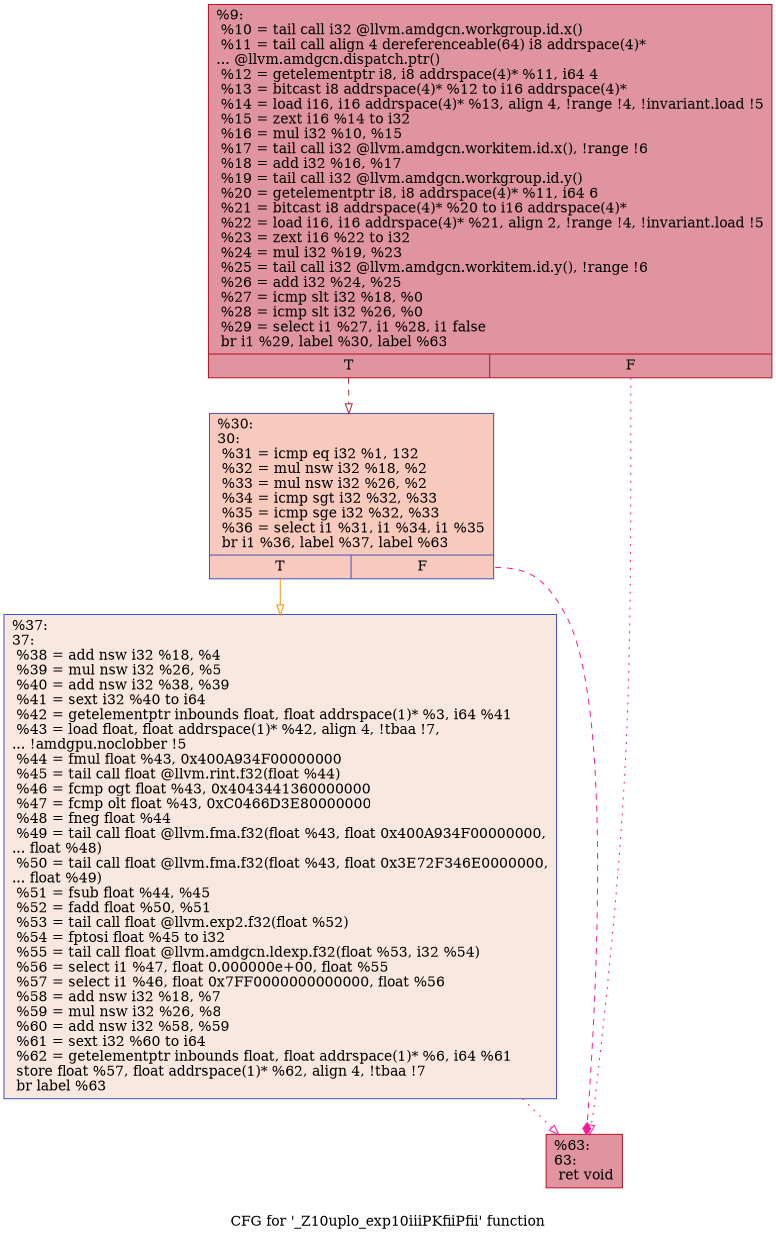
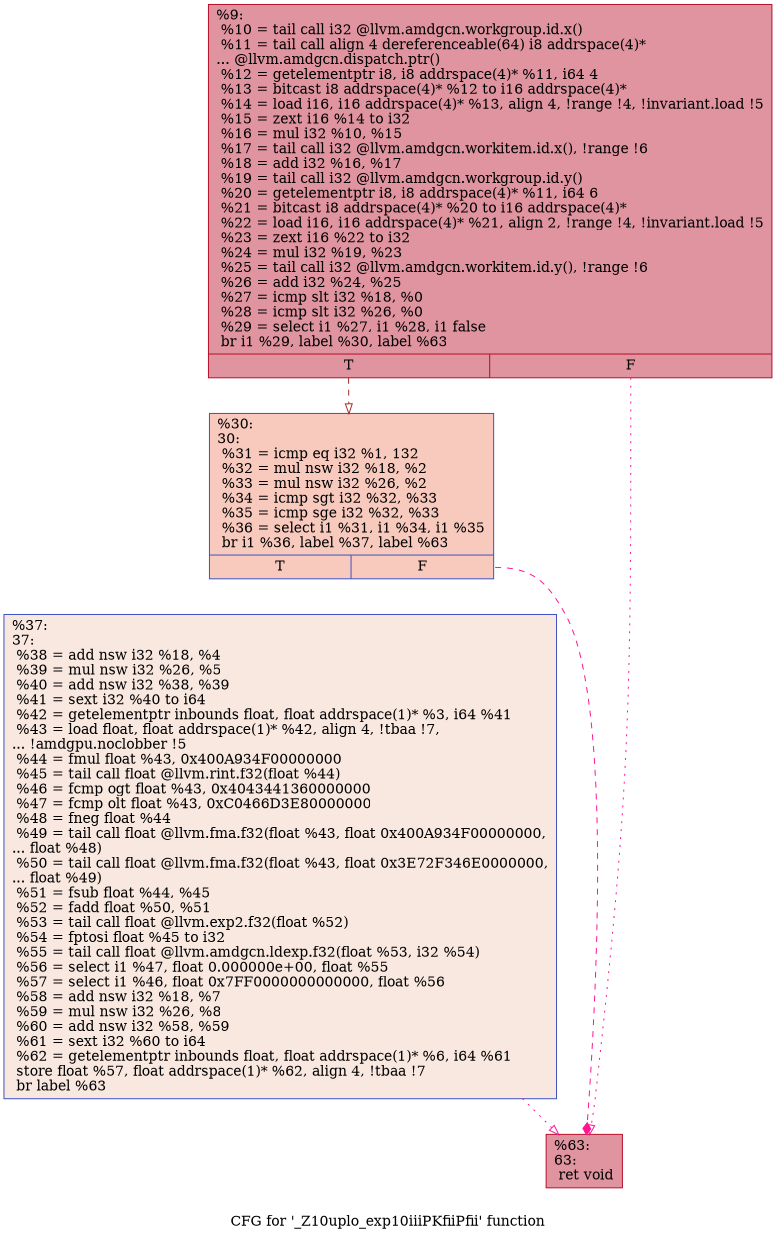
  digraph {
    label="CFG for '_Z10uplo_exp10iiiPKfiiPfii' function"
    node [color="#b70d28ff" fillcolor="#b70d2870" shape=record style=filled]
    edge [tailport=s0 color=deeppink style=dashed arrowhead=onormal]
    n1 [label="{%9:\l  %10 = tail call i32 @llvm.amdgcn.workgroup.id.x()\l  %11 = tail call align 4 dereferenceable(64) i8 addrspace(4)*\l... @llvm.amdgcn.dispatch.ptr()\l  %12 = getelementptr i8, i8 addrspace(4)* %11, i64 4\l  %13 = bitcast i8 addrspace(4)* %12 to i16 addrspace(4)*\l  %14 = load i16, i16 addrspace(4)* %13, align 4, !range !4, !invariant.load !5\l  %15 = zext i16 %14 to i32\l  %16 = mul i32 %10, %15\l  %17 = tail call i32 @llvm.amdgcn.workitem.id.x(), !range !6\l  %18 = add i32 %16, %17\l  %19 = tail call i32 @llvm.amdgcn.workgroup.id.y()\l  %20 = getelementptr i8, i8 addrspace(4)* %11, i64 6\l  %21 = bitcast i8 addrspace(4)* %20 to i16 addrspace(4)*\l  %22 = load i16, i16 addrspace(4)* %21, align 2, !range !4, !invariant.load !5\l  %23 = zext i16 %22 to i32\l  %24 = mul i32 %19, %23\l  %25 = tail call i32 @llvm.amdgcn.workitem.id.y(), !range !6\l  %26 = add i32 %24, %25\l  %27 = icmp slt i32 %18, %0\l  %28 = icmp slt i32 %26, %0\l  %29 = select i1 %27, i1 %28, i1 false\l  br i1 %29, label %30, label %63\l|{<s0>T|<s1>F}}"]
    n2 [color="#3d50c3ff" fillcolor="#ef886b70" label="{%30:\l30:                                               \l  %31 = icmp eq i32 %1, 132\l  %32 = mul nsw i32 %18, %2\l  %33 = mul nsw i32 %26, %2\l  %34 = icmp sgt i32 %32, %33\l  %35 = icmp sge i32 %32, %33\l  %36 = select i1 %31, i1 %34, i1 %35\l  br i1 %36, label %37, label %63\l|{<s0>T|<s1>F}}"]
    n3 [label="{%63:\l63:                                               \l  ret void\l}"]
    n4 [color="#3d50c3ff" fillcolor="#f1ccb870" label="{%37:\l37:                                               \l  %38 = add nsw i32 %18, %4\l  %39 = mul nsw i32 %26, %5\l  %40 = add nsw i32 %38, %39\l  %41 = sext i32 %40 to i64\l  %42 = getelementptr inbounds float, float addrspace(1)* %3, i64 %41\l  %43 = load float, float addrspace(1)* %42, align 4, !tbaa !7,\l... !amdgpu.noclobber !5\l  %44 = fmul float %43, 0x400A934F00000000\l  %45 = tail call float @llvm.rint.f32(float %44)\l  %46 = fcmp ogt float %43, 0x4043441360000000\l  %47 = fcmp olt float %43, 0xC0466D3E80000000\l  %48 = fneg float %44\l  %49 = tail call float @llvm.fma.f32(float %43, float 0x400A934F00000000,\l... float %48)\l  %50 = tail call float @llvm.fma.f32(float %43, float 0x3E72F346E0000000,\l... float %49)\l  %51 = fsub float %44, %45\l  %52 = fadd float %50, %51\l  %53 = tail call float @llvm.exp2.f32(float %52)\l  %54 = fptosi float %45 to i32\l  %55 = tail call float @llvm.amdgcn.ldexp.f32(float %53, i32 %54)\l  %56 = select i1 %47, float 0.000000e+00, float %55\l  %57 = select i1 %46, float 0x7FF0000000000000, float %56\l  %58 = add nsw i32 %18, %7\l  %59 = mul nsw i32 %26, %8\l  %60 = add nsw i32 %58, %59\l  %61 = sext i32 %60 to i64\l  %62 = getelementptr inbounds float, float addrspace(1)* %6, i64 %61\l  store float %57, float addrspace(1)* %62, align 4, !tbaa !7\l  br label %63\l}"]
    n1 -> n2 [color=brown]
    n1 -> n3 [tailport=s1 style=dotted]
    n2 -> n3 [tailport=s1 arrowhead=diamond]
-   n2 -> n4 [color=darkorange style=solid]
    n4 -> n3 [style=dotted tailport=""]
  }
